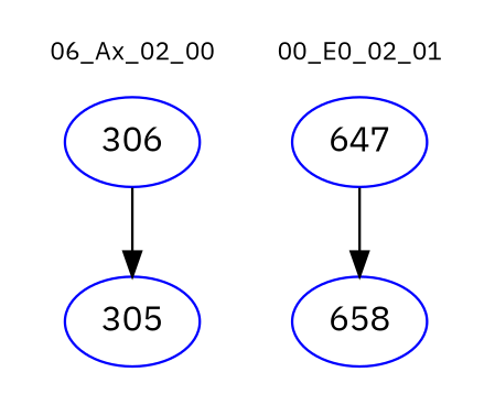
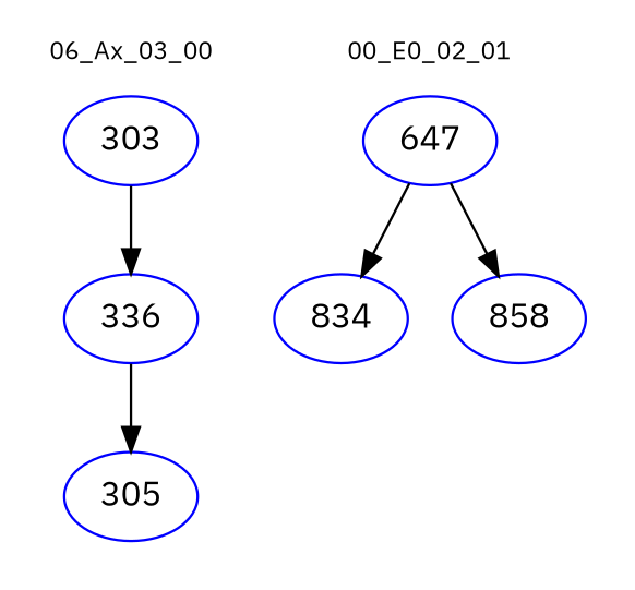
  digraph {
    fontname="IBM Plex Sans"
    node [color=blue fontname="IBM Plex Sans"]
    edge [color=black fontname="IBM Plex Sans"]
-   n2 [label=306]
+   n1 [label=303]
+   n2 [label=336]
    n3 [label=305]
    n4 [label=647]
-   n6 [label=658]
+   n5 [label=834]
+   n6 [label=858]
    subgraph cluster_1 {
      color=white
      fontsize=10
-     label="06_Ax_02_00"
+     label="06_Ax_03_00"
+     n1
      n2
      n3
    }
    subgraph cluster_2 {
      color=white
      fontsize=10
      label="00_E0_02_01"
      n4
+     n5
      n6
    }
+   n1 -> n2
    n2 -> n3
+   n4 -> n5
    n4 -> n6
  }
